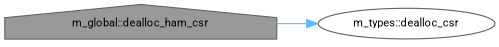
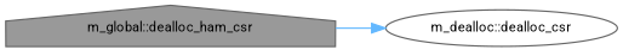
  digraph {
    rankdir=LR
    fontname=Roboto
    node [fontname=Roboto fontsize=10 style=filled]
    n1 [color=gray40 fillcolor=grey60 fontcolor=black height=0.2 label="m_global::dealloc_ham_csr" shape=house width=0.4]
-   n2 [color=grey40 fillcolor=white height=0.2 label="m_types::dealloc_csr" shape=ellipse width=0.4]
+   n2 [color=grey40 fillcolor=white height=0.2 label="m_dealloc::dealloc_csr" shape=ellipse width=0.4]
    n1 -> n2 [color=steelblue1 fontname=Roboto fontsize=10 labelfontname=Helvetica labelfontsize=10 style=solid]
  }
